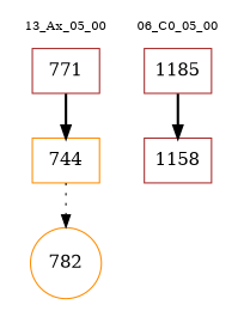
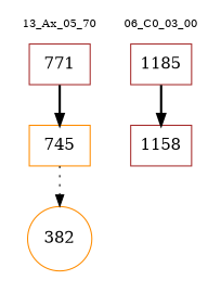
  digraph {
    fontname="DejaVu Serif"
    node [color=brown fontname="DejaVu Serif" shape=box]
    edge [color=black fontname="DejaVu Serif" style=bold]
    n1 [label=771]
-   n2 [color=darkorange label=744]
-   n3 [color=darkorange label=782 shape=circle]
+   n2 [color=darkorange label=745]
+   n3 [color=darkorange label=382 shape=circle]
    n4 [label=1185]
    n5 [label=1158]
    subgraph cluster_1 {
      color=white
      fontsize=10
-     label="13_Ax_05_00"
+     label="13_Ax_05_70"
      n1
      n2
      n3
    }
    subgraph cluster_2 {
      color=white
      fontsize=10
-     label="06_C0_05_00"
+     label="06_C0_03_00"
      n4
      n5
    }
    n1 -> n2
    n2 -> n3 [style=dotted]
    n4 -> n5
  }
